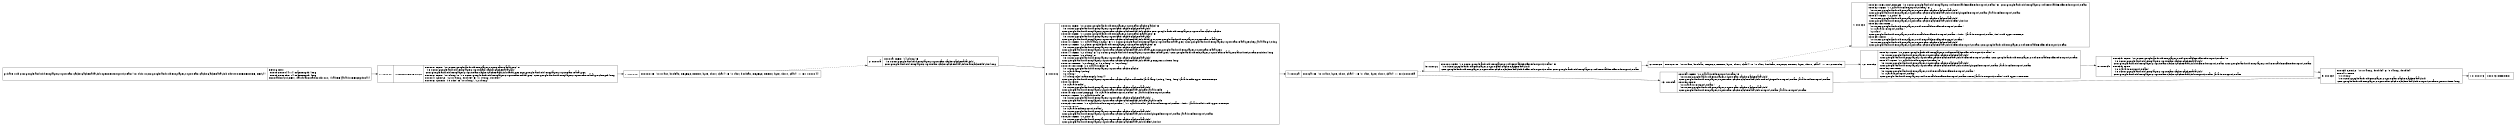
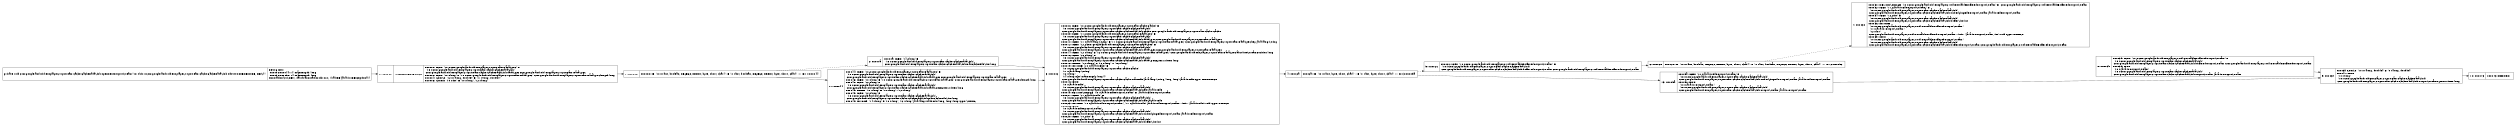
  digraph {
    rankdir=LR
    node [shape=record]
    n1 [label="{0\:\ 0x0000|MTH_ENTER_BLOCK\l|0x0000: IGET  (r0 I:com.google.android.exoplayer2.upstream.DataSpec) = \l  (r8 I:com.google.android.exoplayer2.upstream.cache.CacheDataSink)\l com.google.android.exoplayer2.upstream.cache.CacheDataSink.dataSpec com.google.android.exoplayer2.upstream.DataSpec \l0x0002: IGET  (r0 I:long) = (r0 I:com.google.android.exoplayer2.upstream.DataSpec) com.google.android.exoplayer2.upstream.DataSpec.length long \l0x0004: CONST  (r2 I:?[long, double]) = (\-1 ?[long, double]) \l0x0006: CMP_L  (r0 I:int) = (r0 I:long), (r2 I:long) \l}"]
    n2 [label="{1\:\ 0x0008|0x0008: IF  (r0 I:?[int, boolean, OBJECT, ARRAY, byte, short, char]) != (0 ?[int, boolean, OBJECT, ARRAY, byte, short, char])  \-\> B:11:0x0044 \l}"]
    n3 [label="{2\:\ 0x000a|0x000a: IGET  (r4 I:long) = \l  (r8 I:com.google.android.exoplayer2.upstream.cache.CacheDataSink)\l com.google.android.exoplayer2.upstream.cache.CacheDataSink.maxCacheFileSize long \l}"]
+   n4 [label="{11\:\ 0x0044|0x0044: IGET  (r0 I:com.google.android.exoplayer2.upstream.DataSpec) = \l  (r8 I:com.google.android.exoplayer2.upstream.cache.CacheDataSink)\l com.google.android.exoplayer2.upstream.cache.CacheDataSink.dataSpec com.google.android.exoplayer2.upstream.DataSpec \l0x0046: IGET  (r0 I:long) = (r0 I:com.google.android.exoplayer2.upstream.DataSpec) com.google.android.exoplayer2.upstream.DataSpec.length long \l0x0048: IGET  (r2 I:long) = \l  (r8 I:com.google.android.exoplayer2.upstream.cache.CacheDataSink)\l com.google.android.exoplayer2.upstream.cache.CacheDataSink.dataSpecBytesWritten long \l0x004a: ARITH  (r0 I:long) = (r0 I:long) \- (r2 I:long) \l0x004b: IGET  (r2 I:long) = \l  (r8 I:com.google.android.exoplayer2.upstream.cache.CacheDataSink)\l com.google.android.exoplayer2.upstream.cache.CacheDataSink.maxCacheFileSize long \l0x004d: INVOKE  (r4 I:long) = (r0 I:long), (r2 I:long) java.lang.Math.min(long, long):long type: STATIC \l}"]
    n5 [label="{3\:\ 0x000c|0x000c: IGET  (r0 I:com.google.android.exoplayer2.upstream.cache.Cache) = \l  (r8 I:com.google.android.exoplayer2.upstream.cache.CacheDataSink)\l com.google.android.exoplayer2.upstream.cache.CacheDataSink.cache com.google.android.exoplayer2.upstream.cache.Cache \l0x000e: IGET  (r1 I:com.google.android.exoplayer2.upstream.DataSpec) = \l  (r8 I:com.google.android.exoplayer2.upstream.cache.CacheDataSink)\l com.google.android.exoplayer2.upstream.cache.CacheDataSink.dataSpec com.google.android.exoplayer2.upstream.DataSpec \l0x0010: IGET  (r1 I:java.lang.String) = (r1 I:com.google.android.exoplayer2.upstream.DataSpec) com.google.android.exoplayer2.upstream.DataSpec.key java.lang.String \l0x0012: IGET  (r2 I:com.google.android.exoplayer2.upstream.DataSpec) = \l  (r8 I:com.google.android.exoplayer2.upstream.cache.CacheDataSink)\l com.google.android.exoplayer2.upstream.cache.CacheDataSink.dataSpec com.google.android.exoplayer2.upstream.DataSpec \l0x0014: IGET  (r2 I:long) = (r2 I:com.google.android.exoplayer2.upstream.DataSpec) com.google.android.exoplayer2.upstream.DataSpec.absoluteStreamPosition long \l0x0016: IGET  (r6 I:long) = \l  (r8 I:com.google.android.exoplayer2.upstream.cache.CacheDataSink)\l com.google.android.exoplayer2.upstream.cache.CacheDataSink.dataSpecBytesWritten long \l0x0018: ARITH  (r2 I:long) = (r2 I:long) + (r6 I:long) \l0x0019: INVOKE  (r0 I:java.io.File) = \l  (r0 I:com.google.android.exoplayer2.upstream.cache.Cache)\l  (r1 I:java.lang.String)\l  (r2 I:long)\l  (r4 I:long A[D('maxLength' long)])\l com.google.android.exoplayer2.upstream.cache.Cache.startFile(java.lang.String, long, long):java.io.File type: INTERFACE \l0x001d: IPUT  \l  (r0 I:java.io.File)\l  (r8 I:com.google.android.exoplayer2.upstream.cache.CacheDataSink)\l com.google.android.exoplayer2.upstream.cache.CacheDataSink.file java.io.File \l0x001f: NEW_INSTANCE  (r0 I:java.io.FileOutputStream) =  java.io.FileOutputStream \l0x0021: IGET  (r1 I:java.io.File) = \l  (r8 I:com.google.android.exoplayer2.upstream.cache.CacheDataSink)\l com.google.android.exoplayer2.upstream.cache.CacheDataSink.file java.io.File \l0x0023: INVOKE  (r0 I:java.io.FileOutputStream), (r1 I:java.io.File) java.io.FileOutputStream.\<init\>(java.io.File):void type: DIRECT \l0x0026: IPUT  \l  (r0 I:java.io.FileOutputStream)\l  (r8 I:com.google.android.exoplayer2.upstream.cache.CacheDataSink)\l com.google.android.exoplayer2.upstream.cache.CacheDataSink.underlyingFileOutputStream java.io.FileOutputStream \l0x0028: IGET  (r0 I:int) = \l  (r8 I:com.google.android.exoplayer2.upstream.cache.CacheDataSink)\l com.google.android.exoplayer2.upstream.cache.CacheDataSink.bufferSize int \l}"]
    n6 [label="{4\:\ 0x002a|0x002a: IF  (r0 I:?[int, byte, short, char]) \<= (0 ?[int, byte, short, char])  \-\> B:13:0x005a \l}"]
    n7 [label="{5\:\ 0x002c|0x002c: IGET  (r0 I:com.google.android.exoplayer2.util.ReusableBufferedOutputStream) = \l  (r8 I:com.google.android.exoplayer2.upstream.cache.CacheDataSink)\l com.google.android.exoplayer2.upstream.cache.CacheDataSink.bufferedOutputStream com.google.android.exoplayer2.util.ReusableBufferedOutputStream \l}"]
    n8 [label="{13\:\ 0x005a|0x005a: IGET  (r0 I:java.io.FileOutputStream) = \l  (r8 I:com.google.android.exoplayer2.upstream.cache.CacheDataSink)\l com.google.android.exoplayer2.upstream.cache.CacheDataSink.underlyingFileOutputStream java.io.FileOutputStream \l0x005c: IPUT  \l  (r0 I:java.io.OutputStream)\l  (r8 I:com.google.android.exoplayer2.upstream.cache.CacheDataSink)\l com.google.android.exoplayer2.upstream.cache.CacheDataSink.outputStream java.io.OutputStream \l}"]
    n9 [label="{6\:\ 0x002e|0x002e: IF  (r0 I:?[int, boolean, OBJECT, ARRAY, byte, short, char]) != (0 ?[int, boolean, OBJECT, ARRAY, byte, short, char])  \-\> B:12:0x0052 \l}"]
    n10 [label="{9\:\ 0x003f|0x003f: CONST  (r0 I:?[long, double]) = (0 ?[long, double]) \l0x0041: IPUT  \l  (r0 I:long)\l  (r8 I:com.google.android.exoplayer2.upstream.cache.CacheDataSink)\l com.google.android.exoplayer2.upstream.cache.CacheDataSink.outputStreamBytesWritten long \l}"]
    n11 [label="{7\:\ 0x0030|0x0030: NEW_INSTANCE  (r0 I:com.google.android.exoplayer2.util.ReusableBufferedOutputStream) =  com.google.android.exoplayer2.util.ReusableBufferedOutputStream \l0x0032: IGET  (r1 I:java.io.FileOutputStream) = \l  (r8 I:com.google.android.exoplayer2.upstream.cache.CacheDataSink)\l com.google.android.exoplayer2.upstream.cache.CacheDataSink.underlyingFileOutputStream java.io.FileOutputStream \l0x0034: IGET  (r2 I:int) = \l  (r8 I:com.google.android.exoplayer2.upstream.cache.CacheDataSink)\l com.google.android.exoplayer2.upstream.cache.CacheDataSink.bufferSize int \l0x0036: INVOKE  \l  (r0 I:com.google.android.exoplayer2.util.ReusableBufferedOutputStream)\l  (r1 I:java.io.OutputStream)\l  (r2 I:int)\l com.google.android.exoplayer2.util.ReusableBufferedOutputStream.\<init\>(java.io.OutputStream, int):void type: DIRECT \l0x0039: IPUT  \l  (r0 I:com.google.android.exoplayer2.util.ReusableBufferedOutputStream)\l  (r8 I:com.google.android.exoplayer2.upstream.cache.CacheDataSink)\l com.google.android.exoplayer2.upstream.cache.CacheDataSink.bufferedOutputStream com.google.android.exoplayer2.util.ReusableBufferedOutputStream \l}"]
-   n12 [label="{12\:\ 0x0052|0x0052: IGET  (r0 I:com.google.android.exoplayer2.util.ReusableBufferedOutputStream) = \l  (r8 I:com.google.android.exoplayer2.upstream.cache.CacheDataSink)\l com.google.android.exoplayer2.upstream.cache.CacheDataSink.bufferedOutputStream com.google.android.exoplayer2.util.ReusableBufferedOutputStream \l0x0054: IGET  (r1 I:java.io.FileOutputStream) = \l  (r8 I:com.google.android.exoplayer2.upstream.cache.CacheDataSink)\l com.google.android.exoplayer2.upstream.cache.CacheDataSink.underlyingFileOutputStream java.io.FileOutputStream \l0x0056: INVOKE  \l  (r0 I:com.google.android.exoplayer2.util.ReusableBufferedOutputStream)\l  (r1 I:java.io.OutputStream)\l com.google.android.exoplayer2.util.ReusableBufferedOutputStream.reset(java.io.OutputStream):void type: VIRTUAL \l}"]
    n13 [label="{8\:\ 0x003b|0x003b: IGET  (r0 I:com.google.android.exoplayer2.util.ReusableBufferedOutputStream) = \l  (r8 I:com.google.android.exoplayer2.upstream.cache.CacheDataSink)\l com.google.android.exoplayer2.upstream.cache.CacheDataSink.bufferedOutputStream com.google.android.exoplayer2.util.ReusableBufferedOutputStream \l0x003d: IPUT  \l  (r0 I:java.io.OutputStream)\l  (r8 I:com.google.android.exoplayer2.upstream.cache.CacheDataSink)\l com.google.android.exoplayer2.upstream.cache.CacheDataSink.outputStream java.io.OutputStream \l}"]
    n14 [label="{10\:\ 0x0043|0x0043: RETURN   \l}"]
    n15 [label="{private void com.google.android.exoplayer2.upstream.cache.CacheDataSink.openNextOutputStream((r8 'this' I:com.google.android.exoplayer2.upstream.cache.CacheDataSink A[IMMUTABLE_TYPE, THIS]))  | Debug Info:\l  0x000c\-0x0044: r4 'maxLength' long\l  0x0052\-0x005e: r4 'maxLength' long\lAnnotation[SYSTEM, dalvik.annotation.Throws, \{value=[java.io.IOException]\}]\l}"]
    n1 -> n2
    n2 -> n3 [style=dashed]
+   n2 -> n4
    n3 -> n5
+   n4 -> n5
    n5 -> n6
    n6 -> n7 [style=dashed]
    n6 -> n8
    n7 -> n9
    n8 -> n10
    n9 -> n11 [style=dashed]
-   n9 -> n12
    n10 -> n14
-   n12 -> n13
    n13 -> n10
    n15 -> n1
  }
